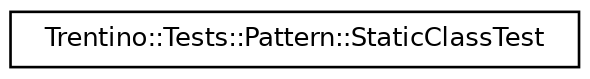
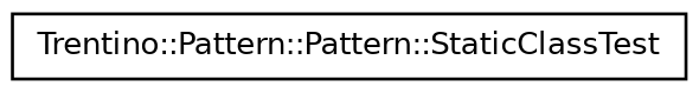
  digraph {
    rankdir=TB
-   n1 [color=black fillcolor=white fontname=Helvetica fontsize=10 height=0.2 label="Trentino::Tests::Pattern::StaticClassTest" shape=record style=filled width=0.4]
+   n1 [color=black fillcolor=white fontname=Helvetica fontsize=10 height=0.2 label="Trentino::Pattern::Pattern::StaticClassTest" shape=record style=filled width=0.4]
  }
